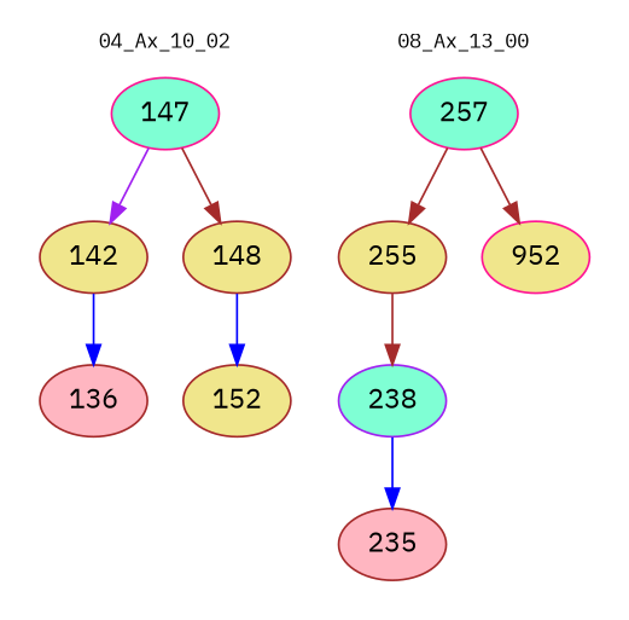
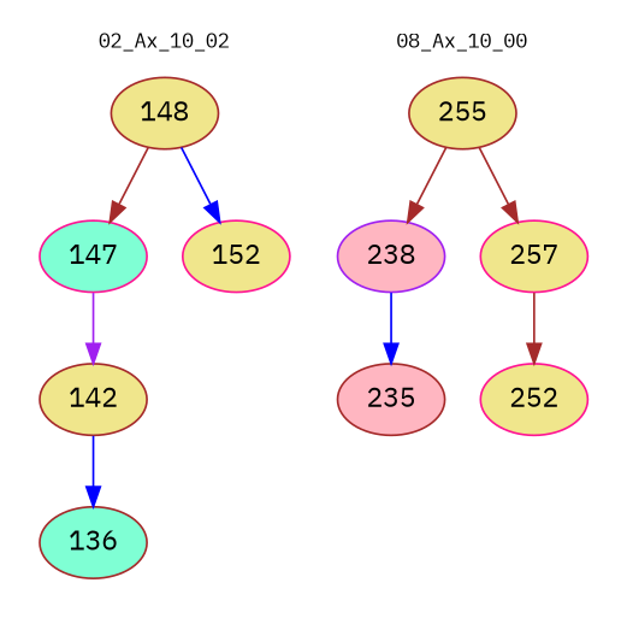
  digraph {
    fontname="IBM Plex Mono"
    node [color=brown fillcolor=khaki fontname="IBM Plex Mono" style=filled]
    edge [color=brown fontname="IBM Plex Mono"]
    n1 [color=deeppink fillcolor=aquamarine label=147]
    n2 [label=142]
    n3 [label=148]
-   n4 [fillcolor=lightpink label=136]
-   n5 [label=152]
+   n4 [fillcolor=aquamarine label=136]
+   n5 [color=deeppink label=152]
    n6 [label=255]
-   n7 [color=purple fillcolor=aquamarine label=238]
-   n8 [color=deeppink fillcolor=aquamarine label=257]
+   n7 [color=purple fillcolor=lightpink label=238]
+   n8 [color=deeppink label=257]
    n9 [fillcolor=lightpink label=235]
-   n10 [color=deeppink label=952]
+   n10 [color=deeppink label=252]
    subgraph cluster_1 {
      color=white
      fontsize=10
-     label="04_Ax_10_02"
+     label="02_Ax_10_02"
      n1
      n2
      n3
      n4
      n5
    }
    subgraph cluster_2 {
      color=white
      fontsize=10
-     label="08_Ax_13_00"
+     label="08_Ax_10_00"
      n6
      n7
      n8
      n9
      n10
    }
    n1 -> n2 [color=purple]
-   n1 -> n3
+   n3 -> n1
    n2 -> n4 [color=blue]
    n3 -> n5 [color=blue]
    n6 -> n7
-   n8 -> n6
+   n6 -> n8
    n7 -> n9 [color=blue]
    n8 -> n10
  }
